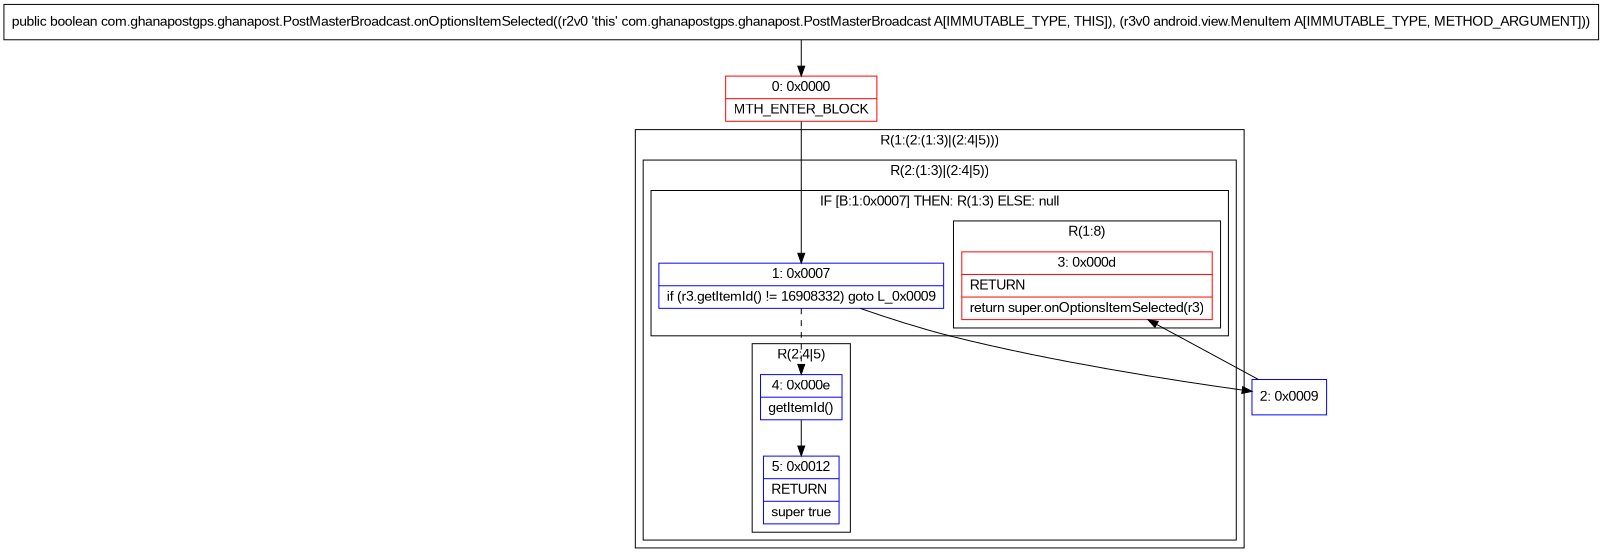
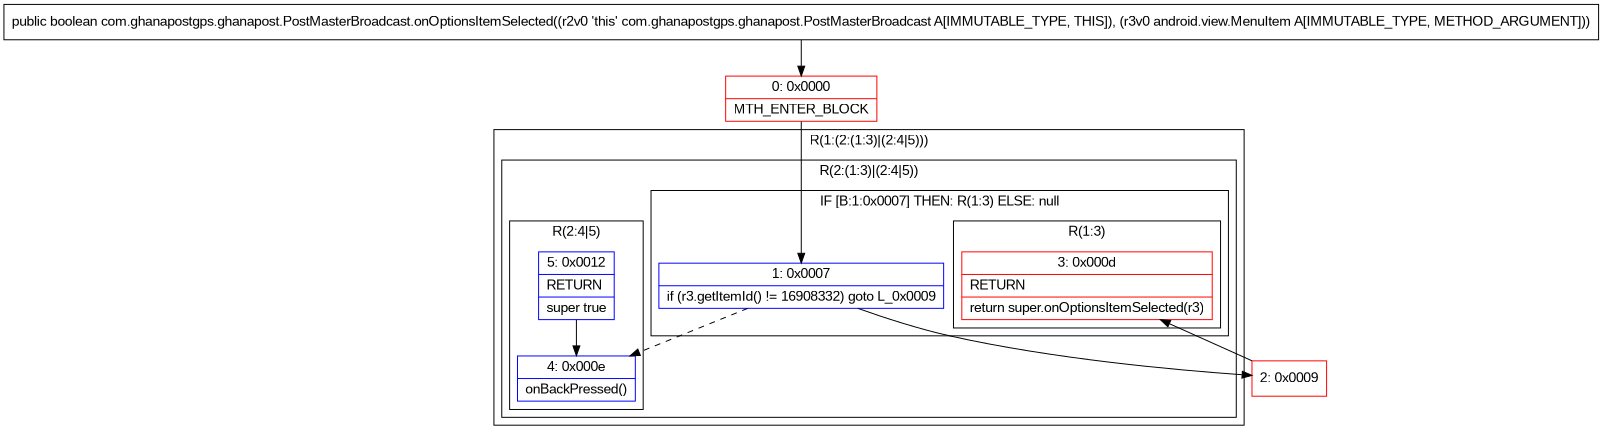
  digraph {
    fontname="Liberation Sans"
    node [color=red fontname="Liberation Sans" shape=record]
    edge [fontname="Liberation Sans"]
    n1 [label="{3\:\ 0x000d|RETURN\l|return super.onOptionsItemSelected(r3)\l}"]
    n2 [color=blue label="{1\:\ 0x0007|if (r3.getItemId() != 16908332) goto L_0x0009\l}"]
-   n3 [color=blue label="{4\:\ 0x000e|getItemId()\l}"]
+   n3 [color=blue label="{4\:\ 0x000e|onBackPressed()\l}"]
    n4 [color=blue label="{5\:\ 0x0012|RETURN\l|super true\l}"]
-   n5 [color=blue label="{2\:\ 0x0009}"]
+   n5 [label="{2\:\ 0x0009}"]
    n6 [label="{0\:\ 0x0000|MTH_ENTER_BLOCK\l}"]
    n7 [label="{public boolean com.ghanapostgps.ghanapost.PostMasterBroadcast.onOptionsItemSelected((r2v0 'this' com.ghanapostgps.ghanapost.PostMasterBroadcast A[IMMUTABLE_TYPE, THIS]), (r3v0 android.view.MenuItem A[IMMUTABLE_TYPE, METHOD_ARGUMENT])) }" color=""]
    subgraph cluster_1 {
      label="R(1:(2:(1:3)|(2:4|5)))"
      subgraph cluster_2 {
        label="R(2:(1:3)|(2:4|5))"
        subgraph cluster_3 {
          label="IF [B:1:0x0007] THEN: R(1:3) ELSE: null"
          n2
          subgraph cluster_4 {
-           label="R(1:8)"
+           label="R(1:3)"
            n1
          }
        }
        subgraph cluster_5 {
          label="R(2:4|5)"
          n3
          n4
        }
      }
    }
    n2 -> n3 [style=dashed]
    n2 -> n5
-   n3 -> n4
+   n4 -> n3
    n5 -> n1
    n6 -> n2
    n7 -> n6
  }
